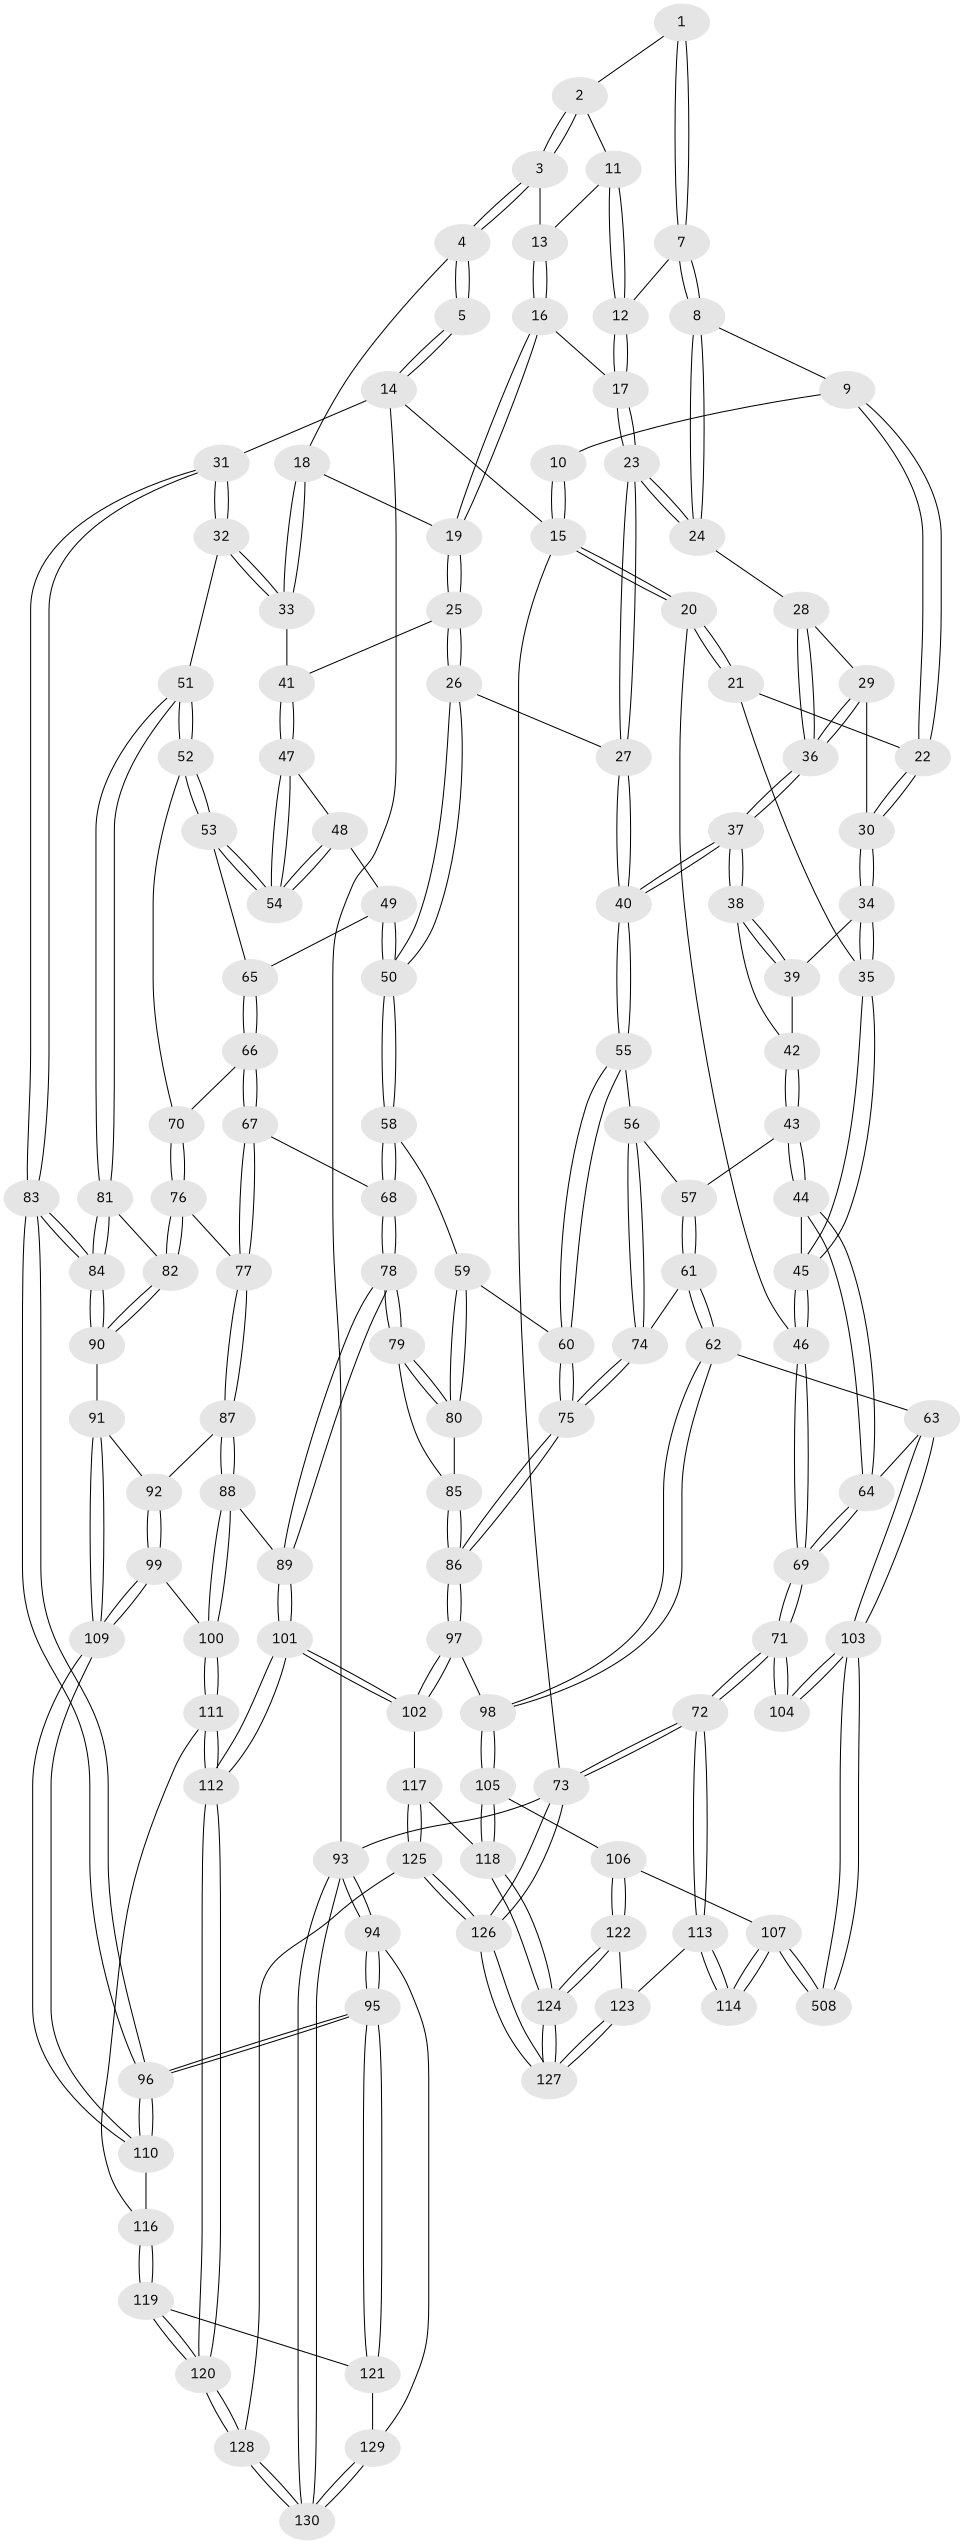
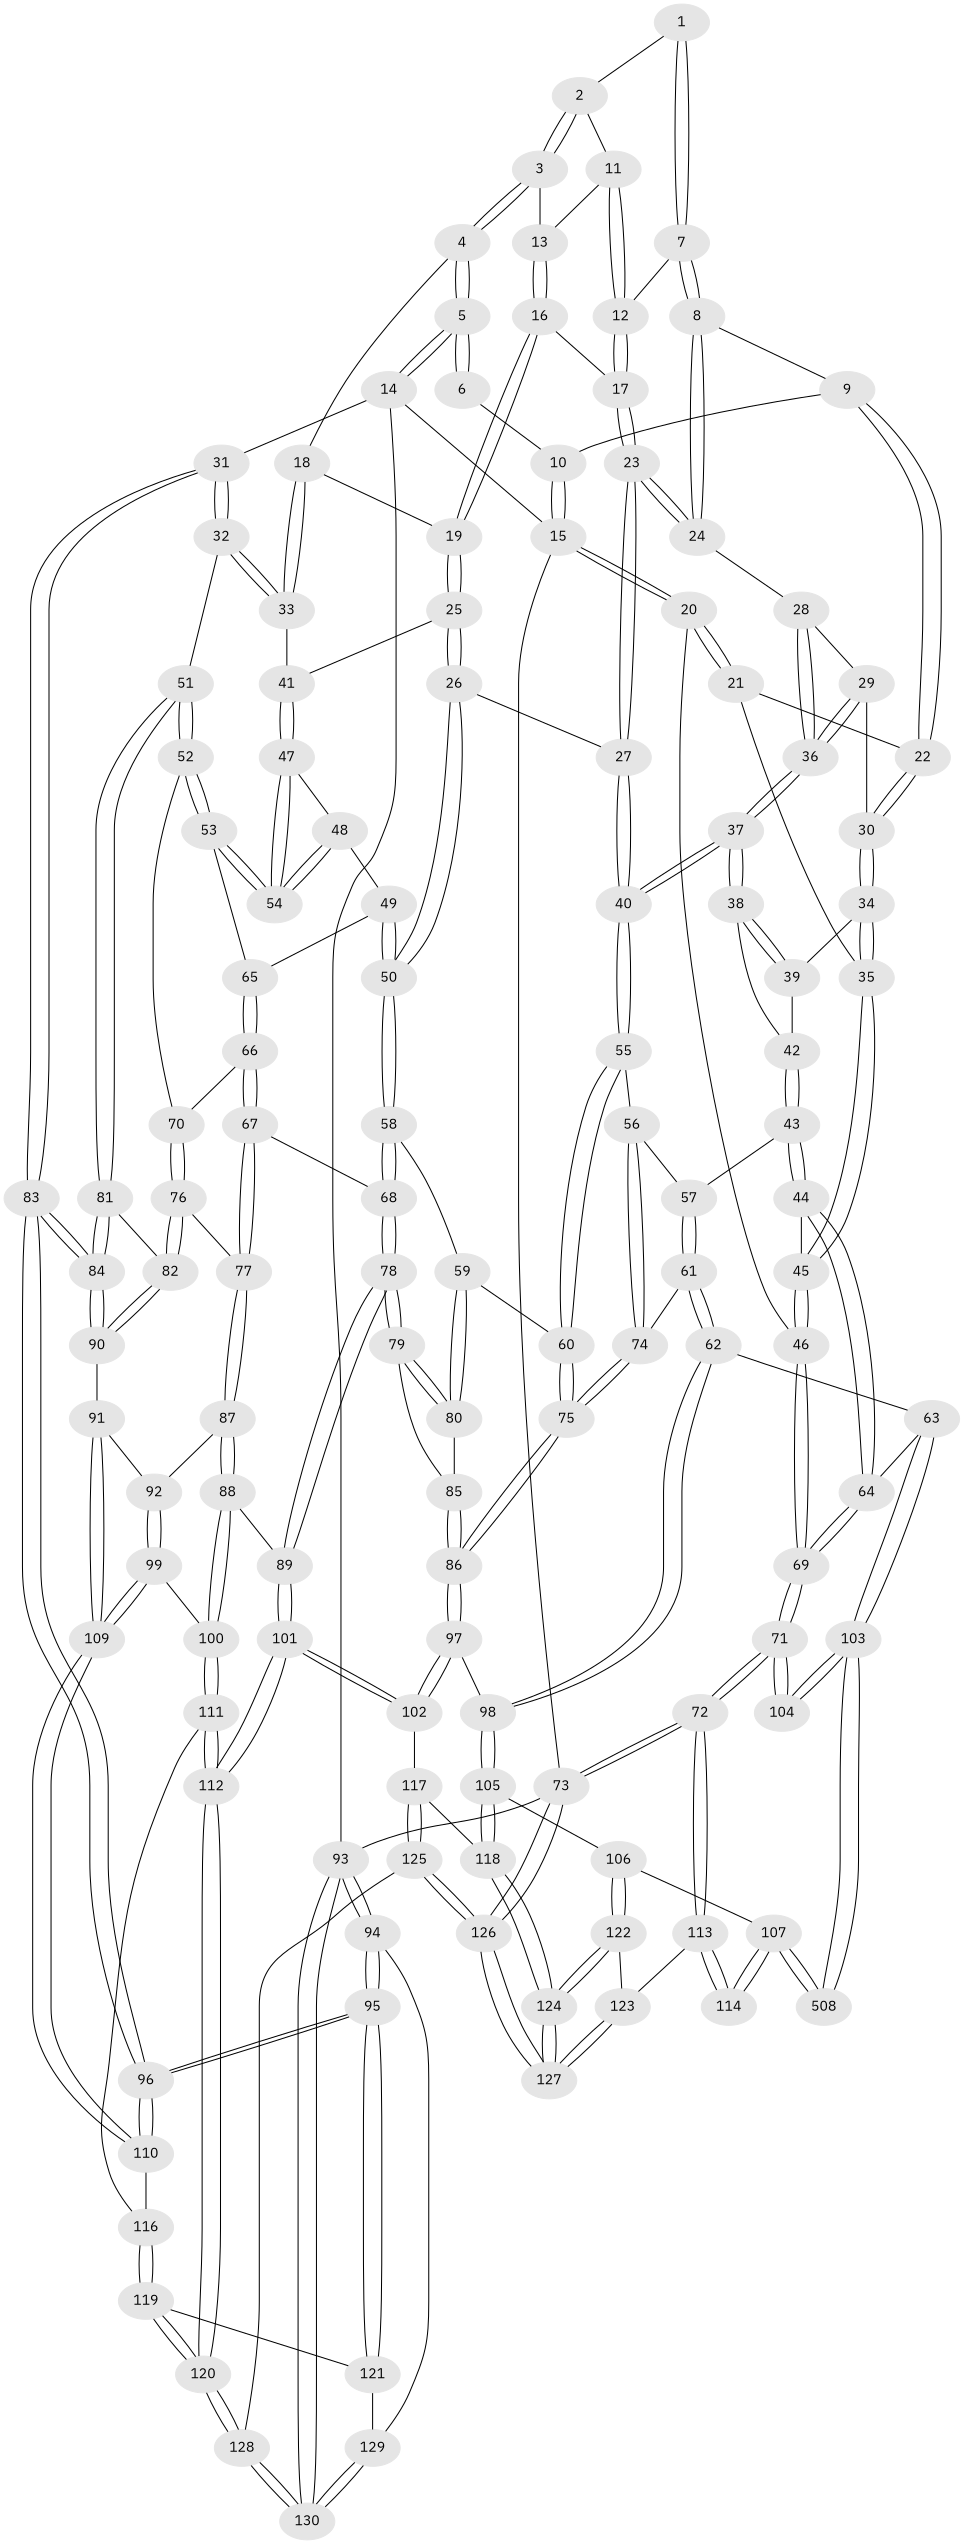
  graph {
    fontname="IBM Plex Sans"
    node [color=gray90 fontname="IBM Plex Sans" style=filled]
    edge [fontname="IBM Plex Sans"]
    1
    2
    7
    3
    11
    8
    12
    4
    13
    5
    18
    16
+   6
    14
    19
    33
    10
    15
    31
    93
    9
    24
    17
    22
    28
    30
    20
    73
    23
    32
    83
    94
    130
    21
    46
    126
    25
    27
    41
    26
    35
    69
    45
    34
    40
    29
    36
    50
    47
    58
    55
    37
    39
    51
    84
    96
    52
    81
    42
    38
    43
    56
    60
    48
    54
    44
    57
    64
    61
    71
    49
    65
    66
    59
    68
    53
    70
    82
    76
    74
    75
    62
    80
    78
    85
    86
    63
    98
    103
    105
    104
    n92 [label=508]
    67
    77
    87
    79
    89
    72
    113
    114
    123
    127
    97
    90
    88
    92
    101
    91
    110
    102
    100
    99
    111
    112
    109
    95
    129
    121
    116
    117
    106
    118
    120
    125
    107
    122
    124
    119
    128
    1 -- 2
    1 -- 7
    1 -- 7
    2 -- 3
    2 -- 3
    2 -- 11
    7 -- 8
    7 -- 8
    7 -- 12
    3 -- 4
    3 -- 4
    3 -- 13
    11 -- 12
    11 -- 12
    11 -- 13
    8 -- 9
    8 -- 24
    8 -- 24
    12 -- 17
    12 -- 17
    4 -- 5
    4 -- 5
    4 -- 18
    13 -- 16
    13 -- 16
+   5 -- 6
+   5 -- 6
    5 -- 14
    5 -- 14
    18 -- 19
    18 -- 33
    18 -- 33
    16 -- 19
    16 -- 19
    16 -- 17
+   6 -- 10
    14 -- 15
    14 -- 31
    14 -- 93
    19 -- 25
    19 -- 25
    33 -- 41
    10 -- 15
    10 -- 15
    15 -- 20
    15 -- 20
    15 -- 73
    31 -- 32
    31 -- 32
    31 -- 83
    31 -- 83
    93 -- 94
    93 -- 94
    93 -- 130
    93 -- 130
    9 -- 10
    9 -- 22
    9 -- 22
    24 -- 28
    17 -- 23
    17 -- 23
    22 -- 30
    22 -- 30
    28 -- 29
    28 -- 36
    28 -- 36
    30 -- 34
    30 -- 34
    20 -- 21
    20 -- 21
    20 -- 46
    73 -- 93
    73 -- 126
    73 -- 126
    23 -- 24
    23 -- 24
    23 -- 27
    23 -- 27
    32 -- 33
    32 -- 33
    32 -- 51
    83 -- 84
    83 -- 84
    83 -- 96
    83 -- 96
    94 -- 95
    94 -- 95
    94 -- 129
    21 -- 22
    21 -- 35
    46 -- 69
    46 -- 69
    126 -- 127
    126 -- 127
    25 -- 41
    25 -- 26
    25 -- 26
    27 -- 40
    27 -- 40
    41 -- 47
    41 -- 47
    26 -- 27
    26 -- 50
    26 -- 50
    35 -- 45
    35 -- 45
    69 -- 71
    69 -- 71
    45 -- 46
    45 -- 46
    34 -- 35
    34 -- 35
    34 -- 39
    40 -- 55
    40 -- 55
    29 -- 30
    29 -- 36
    29 -- 36
    36 -- 37
    36 -- 37
    50 -- 58
    50 -- 58
    47 -- 48
    47 -- 54
    47 -- 54
    58 -- 59
    58 -- 68
    58 -- 68
    55 -- 56
    55 -- 60
    55 -- 60
    37 -- 40
    37 -- 40
    37 -- 38
    37 -- 38
    39 -- 42
    51 -- 52
    51 -- 52
    51 -- 81
    51 -- 81
    84 -- 90
    84 -- 90
    96 -- 110
    96 -- 110
    52 -- 53
    52 -- 53
    52 -- 70
    81 -- 84
    81 -- 84
    81 -- 82
    42 -- 43
    42 -- 43
    38 -- 39
    38 -- 39
    38 -- 42
    43 -- 44
    43 -- 44
    43 -- 57
    56 -- 57
    56 -- 74
    56 -- 74
    60 -- 75
    60 -- 75
    48 -- 54
    48 -- 54
    48 -- 49
    44 -- 45
    44 -- 64
    44 -- 64
    57 -- 61
    57 -- 61
    64 -- 69
    64 -- 69
    61 -- 74
    61 -- 62
    61 -- 62
    71 -- 104
    71 -- 104
    71 -- 72
    71 -- 72
    49 -- 50
    49 -- 50
    49 -- 65
    65 -- 66
    65 -- 66
    66 -- 70
    66 -- 67
    66 -- 67
    59 -- 60
    59 -- 80
    59 -- 80
    68 -- 78
    68 -- 78
    53 -- 54
    53 -- 54
    53 -- 65
    70 -- 76
    70 -- 76
    82 -- 90
    82 -- 90
    76 -- 82
    76 -- 82
    76 -- 77
    74 -- 75
    74 -- 75
    75 -- 86
    75 -- 86
    62 -- 63
    62 -- 98
    62 -- 98
    80 -- 85
    78 -- 79
    78 -- 79
    78 -- 89
    78 -- 89
    85 -- 86
    85 -- 86
    86 -- 97
    86 -- 97
    63 -- 64
    63 -- 103
    63 -- 103
    98 -- 105
    98 -- 105
    103 -- 104
    103 -- 104
    103 -- n92
    103 -- n92
    105 -- 106
    105 -- 118
    105 -- 118
    67 -- 68
    67 -- 77
    67 -- 77
    77 -- 87
    77 -- 87
    87 -- 88
    87 -- 88
    87 -- 92
    79 -- 80
    79 -- 80
    79 -- 85
    89 -- 101
    89 -- 101
    72 -- 73
    72 -- 73
    72 -- 113
    72 -- 113
    113 -- 114
    113 -- 114
    113 -- 123
    123 -- 127
    123 -- 127
    97 -- 98
    97 -- 102
    97 -- 102
    90 -- 91
    88 -- 89
    88 -- 100
    88 -- 100
    92 -- 99
    92 -- 99
    101 -- 102
    101 -- 102
    101 -- 112
    101 -- 112
    91 -- 92
    91 -- 109
    91 -- 109
    110 -- 116
    102 -- 117
    100 -- 111
    100 -- 111
    99 -- 100
    99 -- 109
    99 -- 109
    111 -- 112
    111 -- 112
    111 -- 116
    112 -- 120
    112 -- 120
    109 -- 110
    109 -- 110
    95 -- 96
    95 -- 96
    95 -- 121
    95 -- 121
    129 -- 130
    129 -- 130
    121 -- 129
    116 -- 119
    116 -- 119
    117 -- 118
    117 -- 125
    117 -- 125
    106 -- 107
    106 -- 122
    106 -- 122
    118 -- 124
    118 -- 124
    120 -- 128
    120 -- 128
    125 -- 126
    125 -- 126
    125 -- 128
    107 -- n92
    107 -- n92
    107 -- 114
    107 -- 114
    122 -- 123
    122 -- 124
    122 -- 124
    124 -- 127
    124 -- 127
    119 -- 121
    119 -- 120
    119 -- 120
    128 -- 130
    128 -- 130
  }
